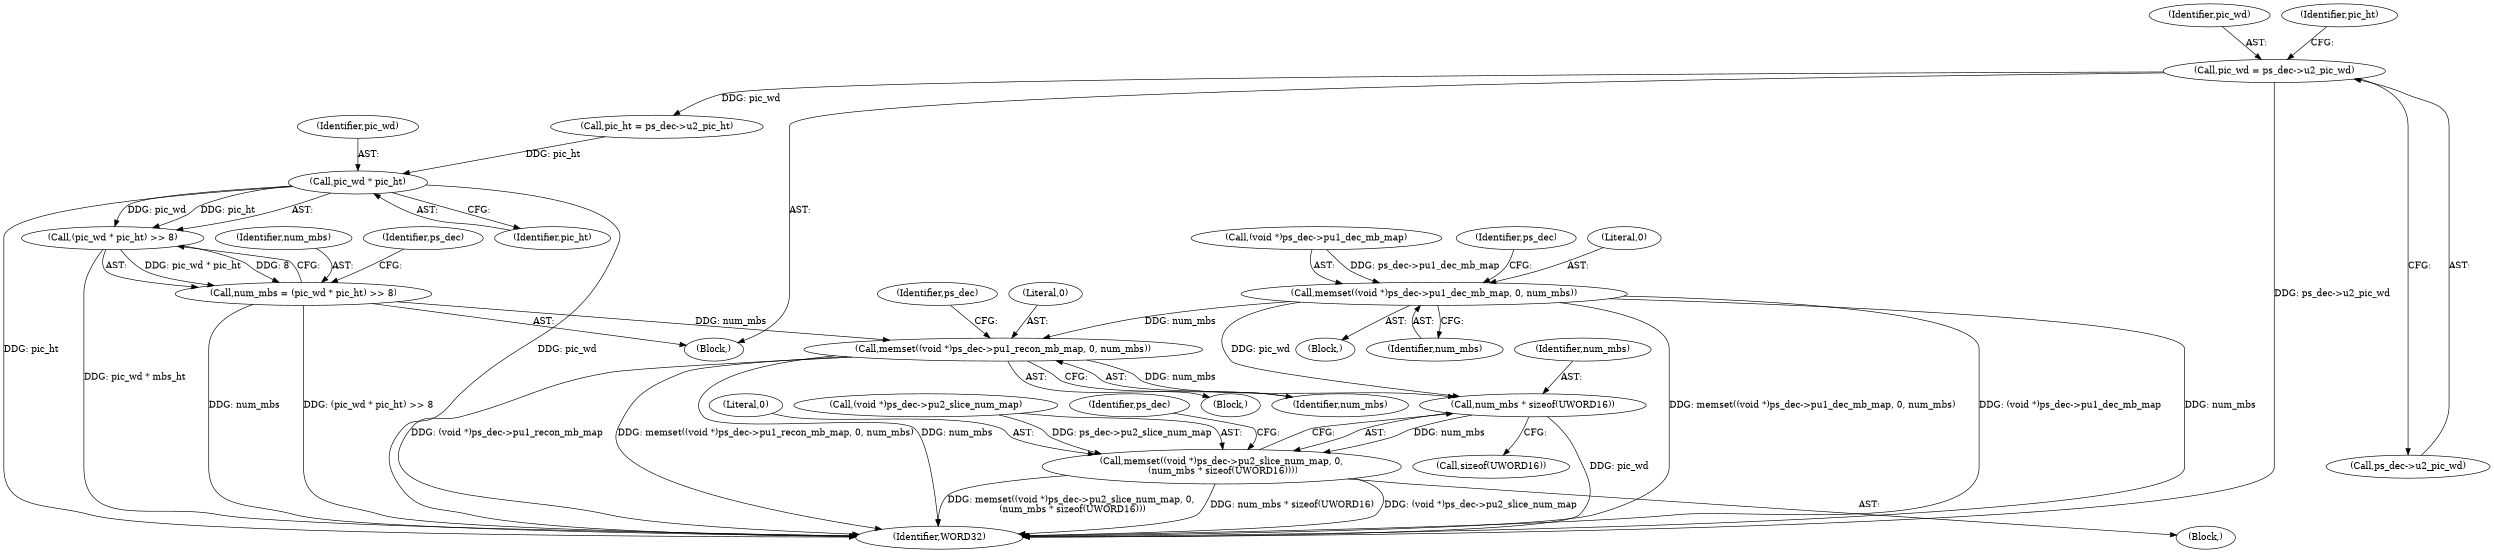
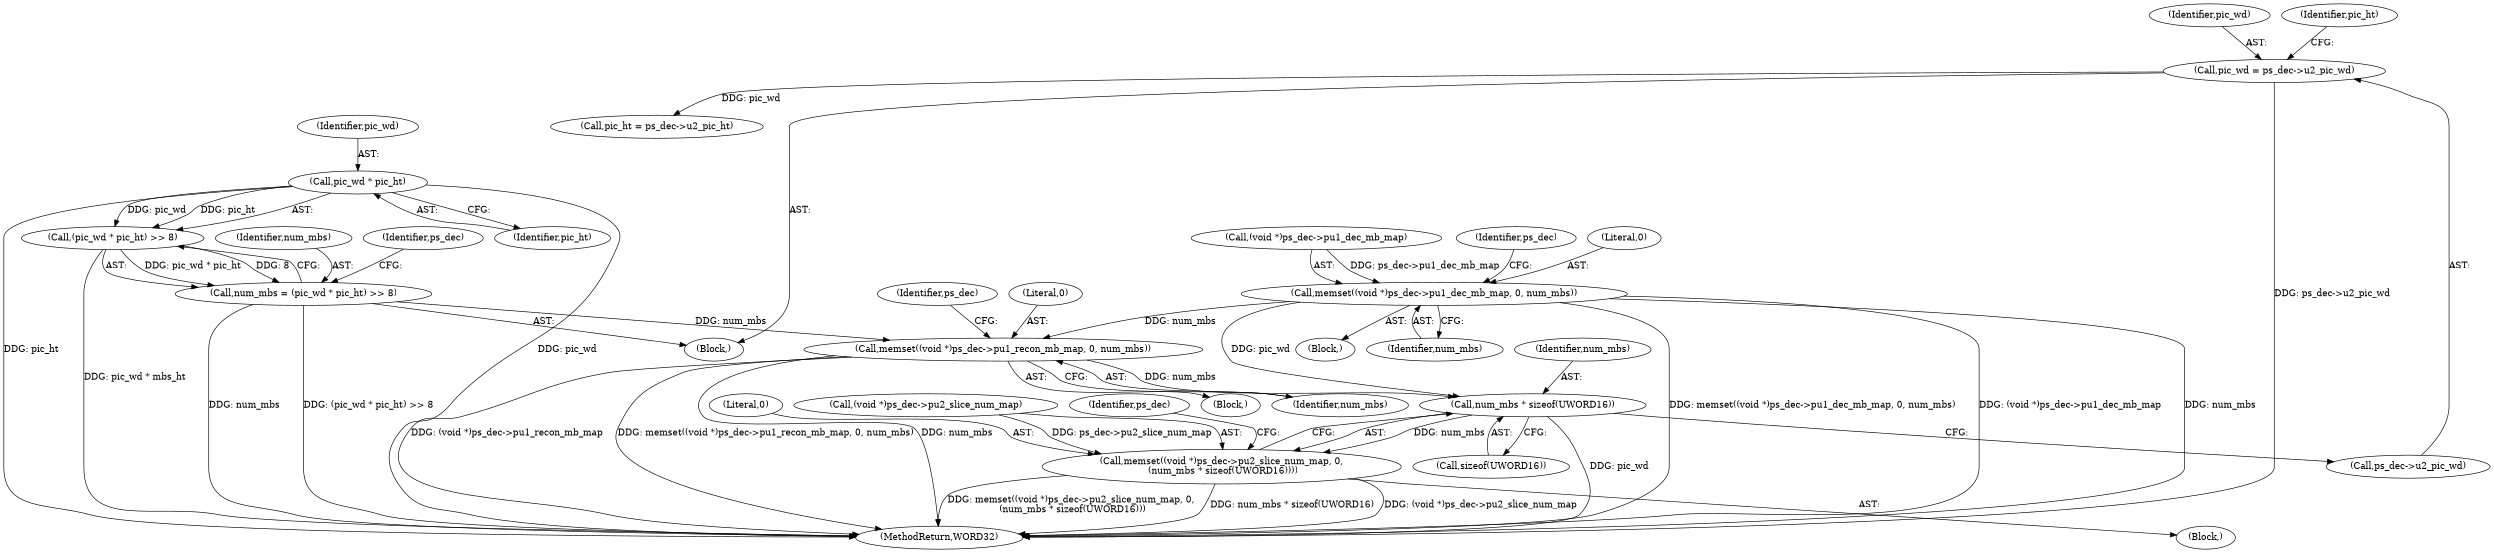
  digraph {
    fontname="DejaVu Serif"
    node [fontname="DejaVu Serif"]
    edge [fontname="DejaVu Serif"]
    n1 [label="(Call,pic_wd = ps_dec->u2_pic_wd)"]
    n2 [label="(Block,)"]
-   n3 [label="(Identifier,WORD32)"]
+   n3 [label="(MethodReturn,WORD32)"]
    n4 [label="(Call,ps_dec->u2_pic_wd)"]
    n5 [label="(Call,pic_ht = ps_dec->u2_pic_ht)"]
    n6 [label="(Call,pic_wd * pic_ht)"]
    n7 [label="(Call,(pic_wd * pic_ht) >> 8)"]
    n8 [label="(Identifier,pic_ht)"]
    n9 [label="(Call,num_mbs = (pic_wd * pic_ht) >> 8)"]
    n10 [label="(Call,memset((void *)ps_dec->pu1_recon_mb_map, 0, num_mbs))"]
    n11 [label="(Call,memset((void *)ps_dec->pu1_dec_mb_map, 0, num_mbs))"]
    n12 [label="(Call,num_mbs * sizeof(UWORD16))"]
    n13 [label="(Identifier,num_mbs)"]
    n14 [label="(Block,)"]
    n15 [label="(Identifier,num_mbs)"]
    n16 [label="(Block,)"]
    n17 [label="(Call,memset((void *)ps_dec->pu2_slice_num_map, 0,\n (num_mbs * sizeof(UWORD16))))"]
    n18 [label="(Call,sizeof(UWORD16))"]
    n19 [label="(Block,)"]
    n20 [label="(Call,(void *)ps_dec->pu2_slice_num_map)"]
    n21 [label="(Identifier,num_mbs)"]
    n22 [label="(Identifier,pic_wd)"]
    n23 [label="(Call,(void *)ps_dec->pu1_dec_mb_map)"]
    n24 [label="(Identifier,ps_dec)"]
    n25 [label="(Identifier,ps_dec)"]
    n26 [label="(Identifier,pic_wd)"]
    n27 [label="(Identifier,pic_ht)"]
    n28 [label="(Literal,0)"]
    n29 [label="(Identifier,ps_dec)"]
    n30 [label="(Literal,0)"]
    n31 [label="(Identifier,num_mbs)"]
    n32 [label="(Identifier,ps_dec)"]
    n33 [label="(Literal,0)"]
    n1 -> n2 [label="AST: "]
    n1 -> n3 [label="DDG: ps_dec->u2_pic_wd"]
-   n1 -> n4 [label="CFG: "]
+   n12 -> n4 [label="CFG: "]
    n1 -> n5 [label="DDG: pic_wd"]
    n4 -> n1 [label="AST: "]
-   n5 -> n6 [label="DDG: pic_ht"]
    n6 -> n3 [label="DDG: pic_wd"]
    n6 -> n3 [label="DDG: pic_ht"]
    n6 -> n7 [label="AST: "]
    n6 -> n7 [label="DDG: pic_wd"]
    n6 -> n7 [label="DDG: pic_ht"]
    n6 -> n8 [label="CFG: "]
    n7 -> n3 [label="DDG: pic_wd * mbs_ht"]
    n7 -> n9 [label="AST: "]
    n7 -> n9 [label="DDG: pic_wd * pic_ht"]
    n7 -> n9 [label="DDG: 8"]
    n8 -> n6 [label="AST: "]
    n9 -> n2 [label="AST: "]
    n9 -> n3 [label="DDG: num_mbs"]
    n9 -> n3 [label="DDG: (pic_wd * pic_ht) >> 8"]
    n9 -> n7 [label="CFG: "]
    n9 -> n10 [label="DDG: num_mbs"]
    n10 -> n3 [label="DDG: (void *)ps_dec->pu1_recon_mb_map"]
    n10 -> n3 [label="DDG: memset((void *)ps_dec->pu1_recon_mb_map, 0, num_mbs)"]
    n10 -> n3 [label="DDG: num_mbs"]
    n10 -> n12 [label="DDG: num_mbs"]
    n10 -> n15 [label="CFG: "]
    n10 -> n16 [label="AST: "]
    n11 -> n3 [label="DDG: (void *)ps_dec->pu1_dec_mb_map"]
    n11 -> n3 [label="DDG: num_mbs"]
    n11 -> n3 [label="DDG: memset((void *)ps_dec->pu1_dec_mb_map, 0, num_mbs)"]
    n11 -> n10 [label="DDG: num_mbs"]
    n11 -> n12 [label="DDG: pic_wd"]
    n11 -> n13 [label="CFG: "]
    n11 -> n14 [label="AST: "]
    n12 -> n3 [label="DDG: pic_wd"]
    n12 -> n17 [label="AST: "]
    n12 -> n17 [label="DDG: num_mbs"]
    n12 -> n18 [label="CFG: "]
    n13 -> n11 [label="AST: "]
    n15 -> n10 [label="AST: "]
    n17 -> n3 [label="DDG: num_mbs * sizeof(UWORD16)"]
    n17 -> n3 [label="DDG: (void *)ps_dec->pu2_slice_num_map"]
    n17 -> n3 [label="DDG: memset((void *)ps_dec->pu2_slice_num_map, 0,\n (num_mbs * sizeof(UWORD16)))"]
    n17 -> n12 [label="CFG: "]
    n17 -> n19 [label="AST: "]
+   n18 -> n12 [label="AST: "]
    n20 -> n17 [label="AST: "]
    n20 -> n17 [label="DDG: ps_dec->pu2_slice_num_map"]
    n21 -> n9 [label="AST: "]
    n22 -> n1 [label="AST: "]
    n23 -> n11 [label="AST: "]
    n23 -> n11 [label="DDG: ps_dec->pu1_dec_mb_map"]
    n24 -> n17 [label="CFG: "]
    n25 -> n10 [label="CFG: "]
    n26 -> n6 [label="AST: "]
    n27 -> n1 [label="CFG: "]
    n28 -> n11 [label="AST: "]
    n29 -> n9 [label="CFG: "]
    n30 -> n17 [label="AST: "]
    n31 -> n12 [label="AST: "]
    n32 -> n11 [label="CFG: "]
    n33 -> n10 [label="AST: "]
  }
